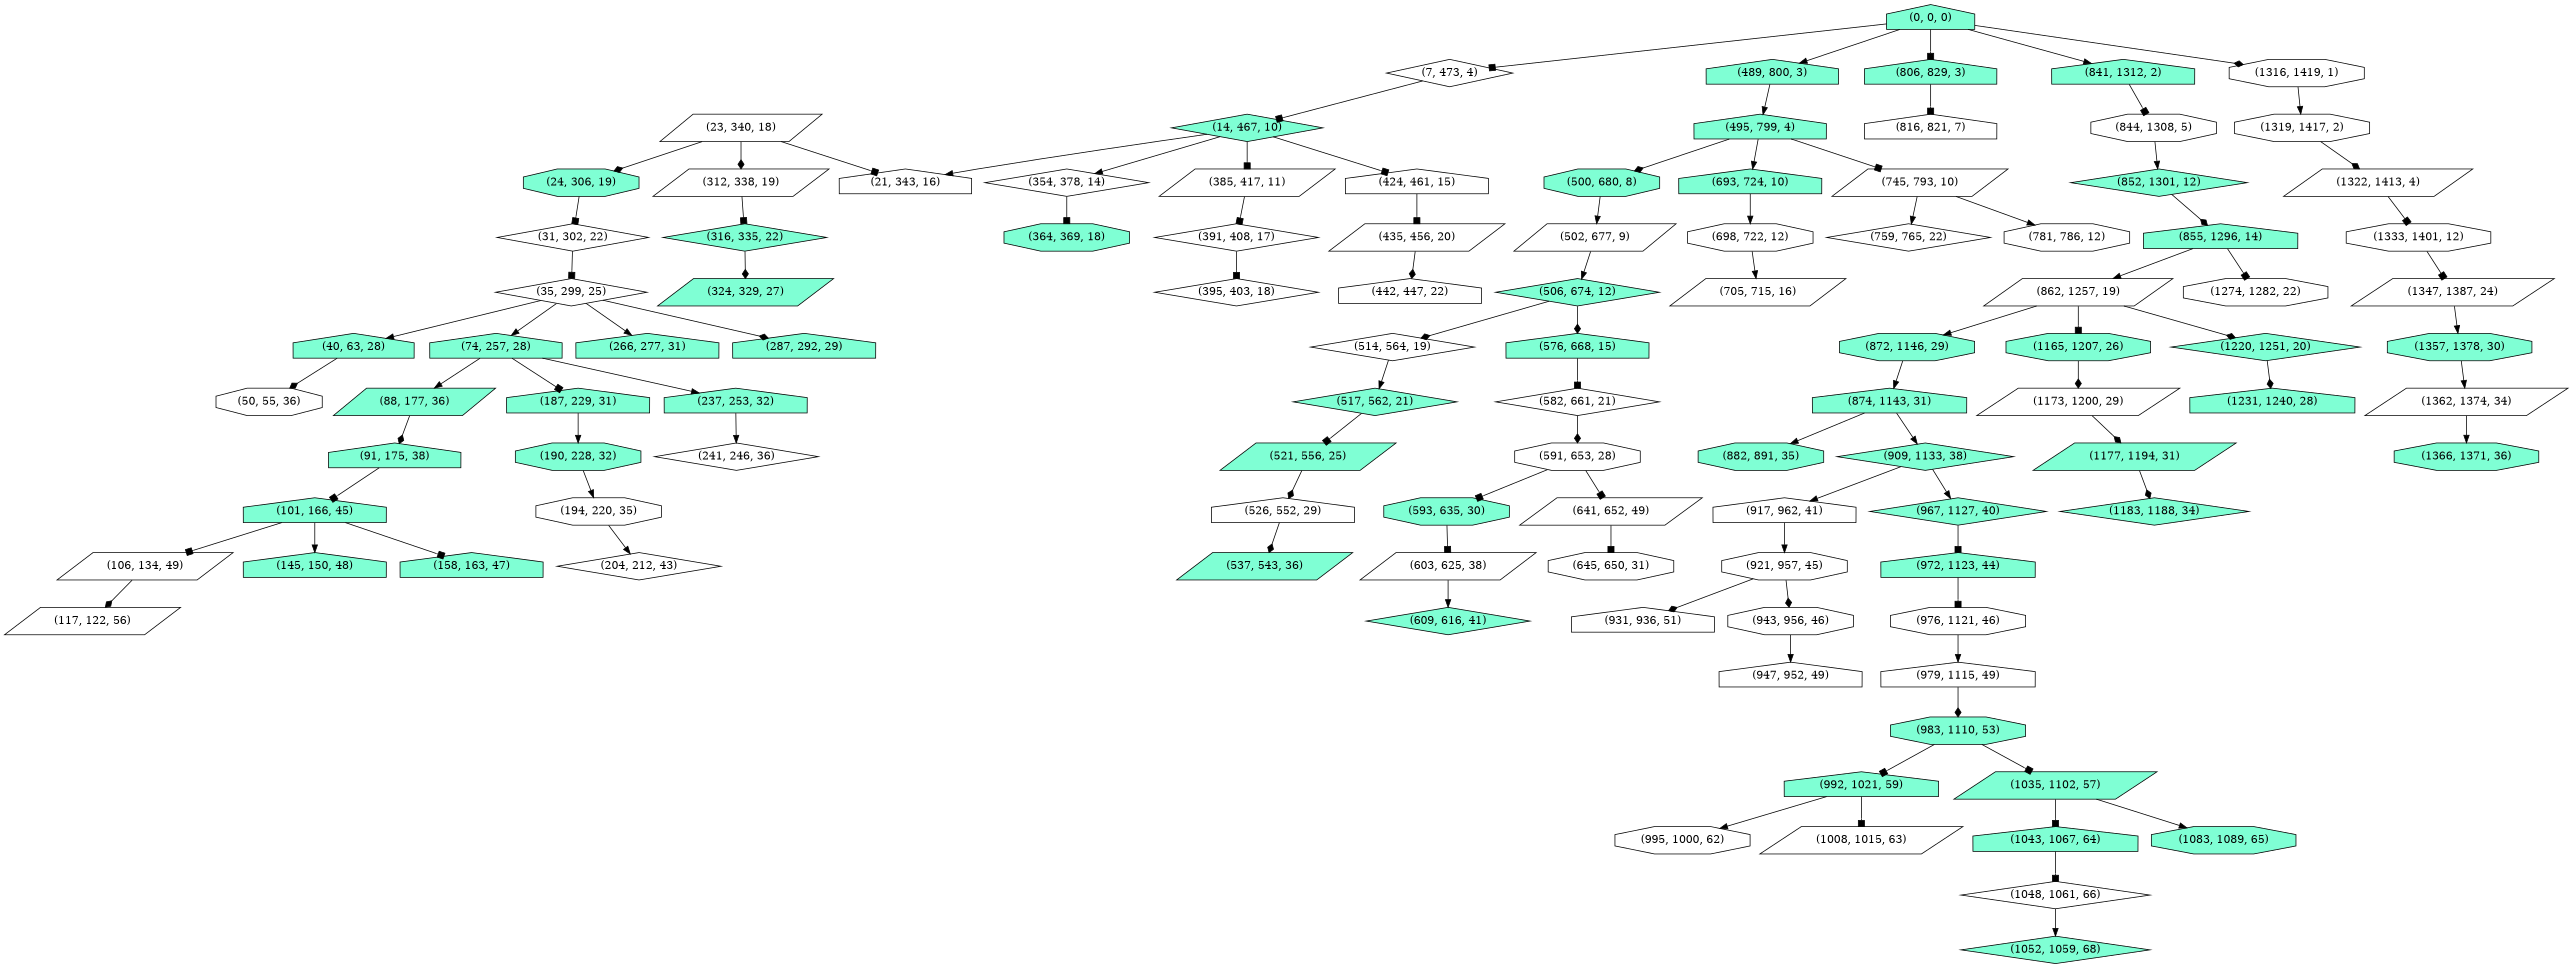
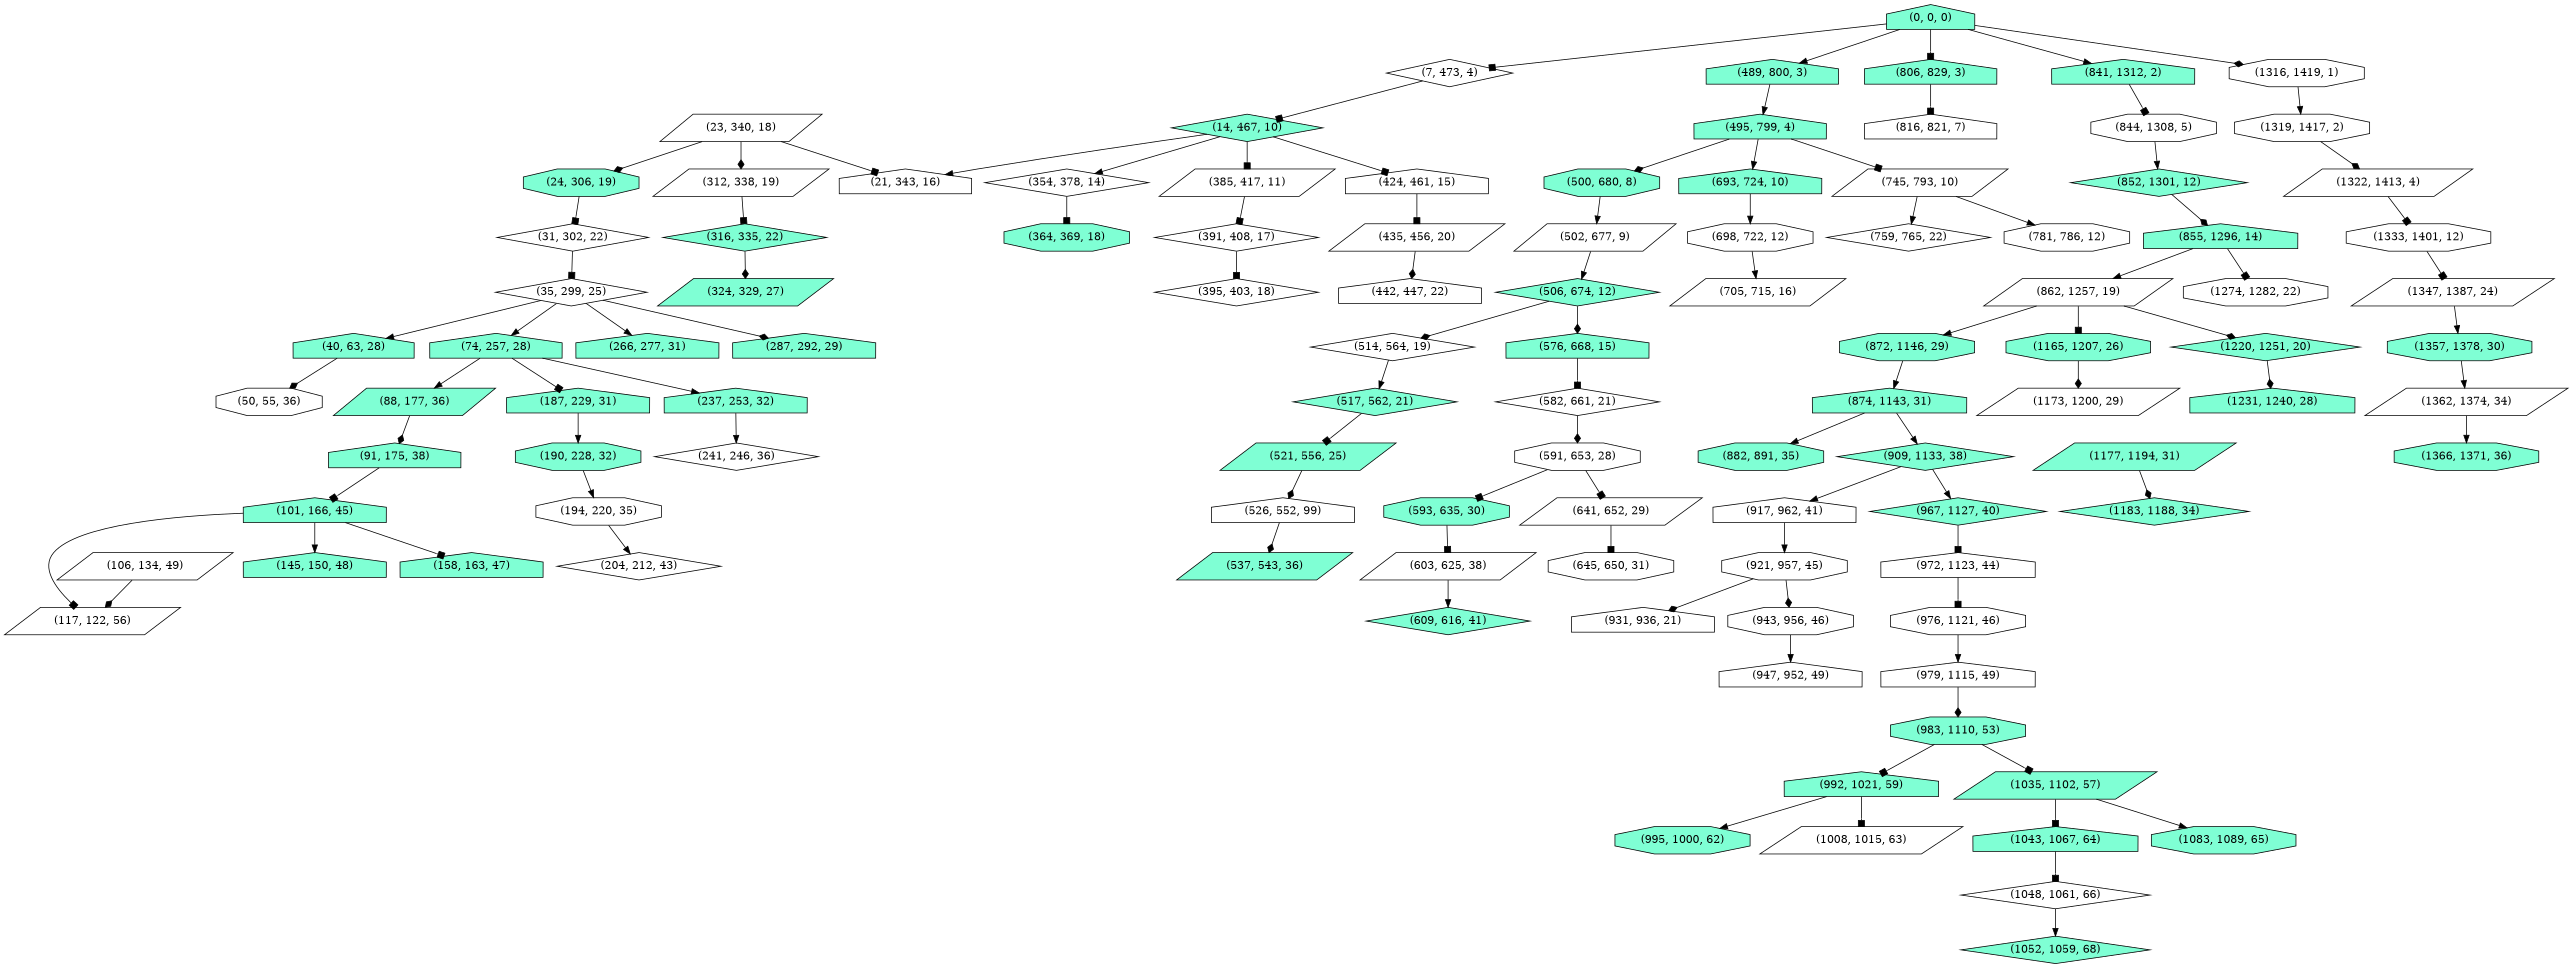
  digraph {
    node [fillcolor=white shape=house style=filled]
    edge [arrowhead=normal]
    "(0, 0, 0)" [fillcolor=aquamarine]
    "(7, 473, 4)" [shape=diamond]
    "(489, 800, 3)" [fillcolor=aquamarine]
    "(806, 829, 3)" [fillcolor=aquamarine]
    "(841, 1312, 2)" [fillcolor=aquamarine]
    "(1316, 1419, 1)" [shape=octagon]
    "(14, 467, 10)" [fillcolor=aquamarine shape=diamond]
    "(495, 799, 4)" [fillcolor=aquamarine]
    "(816, 821, 7)"
    "(844, 1308, 5)" [shape=octagon]
    "(1319, 1417, 2)" [shape=octagon]
    "(21, 343, 16)"
    "(354, 378, 14)" [shape=diamond]
    "(385, 417, 11)" [shape=parallelogram]
    "(424, 461, 15)"
    "(364, 369, 18)" [fillcolor=aquamarine shape=octagon]
    "(391, 408, 17)" [shape=diamond]
    "(435, 456, 20)" [shape=parallelogram]
    "(23, 340, 18)" [shape=parallelogram]
    "(24, 306, 19)" [fillcolor=aquamarine shape=octagon]
    "(312, 338, 19)" [shape=parallelogram]
    "(31, 302, 22)" [shape=diamond]
    "(316, 335, 22)" [fillcolor=aquamarine shape=diamond]
    "(35, 299, 25)" [shape=diamond]
    "(40, 63, 28)" [fillcolor=aquamarine]
    "(74, 257, 28)" [fillcolor=aquamarine]
    "(266, 277, 31)" [fillcolor=aquamarine]
    "(287, 292, 29)" [fillcolor=aquamarine]
    "(50, 55, 36)" [shape=octagon]
    "(88, 177, 36)" [fillcolor=aquamarine shape=parallelogram]
    "(187, 229, 31)" [fillcolor=aquamarine]
    "(237, 253, 32)" [fillcolor=aquamarine]
    "(91, 175, 38)" [fillcolor=aquamarine]
    "(190, 228, 32)" [fillcolor=aquamarine shape=octagon]
    "(241, 246, 36)" [shape=diamond]
    "(101, 166, 45)" [fillcolor=aquamarine]
    "(106, 134, 49)" [shape=parallelogram]
    "(145, 150, 48)" [fillcolor=aquamarine]
    "(158, 163, 47)" [fillcolor=aquamarine]
    "(117, 122, 56)" [shape=parallelogram]
    "(194, 220, 35)" [shape=octagon]
    "(204, 212, 43)" [shape=diamond]
    "(324, 329, 27)" [fillcolor=aquamarine shape=parallelogram]
    "(395, 403, 18)" [shape=diamond]
    "(442, 447, 22)"
    "(500, 680, 8)" [fillcolor=aquamarine shape=octagon]
    "(693, 724, 10)" [fillcolor=aquamarine]
    "(745, 793, 10)" [shape=parallelogram]
    "(502, 677, 9)" [shape=parallelogram]
    "(698, 722, 12)" [shape=octagon]
    "(759, 765, 22)" [shape=diamond]
    "(781, 786, 12)" [shape=octagon]
    "(506, 674, 12)" [fillcolor=aquamarine shape=diamond]
    "(514, 564, 19)" [shape=diamond]
    "(576, 668, 15)" [fillcolor=aquamarine]
    "(517, 562, 21)" [fillcolor=aquamarine shape=diamond]
    "(582, 661, 21)" [shape=diamond]
    "(521, 556, 25)" [fillcolor=aquamarine shape=parallelogram]
-   "(526, 552, 29)"
+   "(526, 552, 29)" [label="(526, 552, 99)"]
    "(537, 543, 36)" [fillcolor=aquamarine shape=parallelogram]
    "(591, 653, 28)" [shape=octagon]
    "(593, 635, 30)" [fillcolor=aquamarine shape=octagon]
-   "(641, 652, 29)" [shape=parallelogram label="(641, 652, 49)"]
+   "(641, 652, 29)" [shape=parallelogram]
    "(603, 625, 38)" [shape=parallelogram]
    "(645, 650, 31)" [shape=octagon]
    "(609, 616, 41)" [fillcolor=aquamarine shape=diamond]
    "(705, 715, 16)" [shape=parallelogram]
    "(852, 1301, 12)" [fillcolor=aquamarine shape=diamond]
    "(855, 1296, 14)" [fillcolor=aquamarine]
    "(862, 1257, 19)" [shape=parallelogram]
    "(1274, 1282, 22)" [shape=octagon]
    "(872, 1146, 29)" [fillcolor=aquamarine shape=octagon]
    "(1165, 1207, 26)" [fillcolor=aquamarine shape=octagon]
    "(1220, 1251, 20)" [fillcolor=aquamarine shape=diamond]
    "(874, 1143, 31)" [fillcolor=aquamarine]
    "(1173, 1200, 29)" [shape=parallelogram]
    "(1231, 1240, 28)" [fillcolor=aquamarine]
    "(882, 891, 35)" [fillcolor=aquamarine shape=octagon]
    "(909, 1133, 38)" [fillcolor=aquamarine shape=diamond]
    "(917, 962, 41)"
    "(967, 1127, 40)" [fillcolor=aquamarine shape=diamond]
    "(921, 957, 45)" [shape=octagon]
-   "(972, 1123, 44)" [fillcolor=aquamarine]
-   "(931, 936, 51)"
+   "(972, 1123, 44)"
+   "(931, 936, 51)" [label="(931, 936, 21)"]
    "(943, 956, 46)" [shape=octagon]
    "(947, 952, 49)"
    "(976, 1121, 46)" [shape=octagon]
    "(979, 1115, 49)"
    "(983, 1110, 53)" [fillcolor=aquamarine shape=octagon]
    "(992, 1021, 59)" [fillcolor=aquamarine]
    "(1035, 1102, 57)" [fillcolor=aquamarine shape=parallelogram]
-   "(995, 1000, 62)" [shape=octagon]
+   "(995, 1000, 62)" [fillcolor=aquamarine shape=octagon]
    "(1008, 1015, 63)" [shape=parallelogram]
    "(1043, 1067, 64)" [fillcolor=aquamarine]
    "(1083, 1089, 65)" [fillcolor=aquamarine shape=octagon]
    "(1048, 1061, 66)" [shape=diamond]
    "(1052, 1059, 68)" [fillcolor=aquamarine shape=diamond]
    "(1177, 1194, 31)" [fillcolor=aquamarine shape=parallelogram]
    "(1183, 1188, 34)" [fillcolor=aquamarine shape=diamond]
    "(1322, 1413, 4)" [shape=parallelogram]
    "(1333, 1401, 12)" [shape=octagon]
    "(1347, 1387, 24)" [shape=parallelogram]
    "(1357, 1378, 30)" [fillcolor=aquamarine shape=octagon]
    "(1362, 1374, 34)" [shape=parallelogram]
    "(1366, 1371, 36)" [fillcolor=aquamarine shape=octagon]
    "(0, 0, 0)" -> "(7, 473, 4)" [arrowhead=box]
    "(0, 0, 0)" -> "(489, 800, 3)"
    "(0, 0, 0)" -> "(806, 829, 3)" [arrowhead=box]
    "(0, 0, 0)" -> "(841, 1312, 2)"
    "(0, 0, 0)" -> "(1316, 1419, 1)" [arrowhead=diamond]
    "(7, 473, 4)" -> "(14, 467, 10)" [arrowhead=box]
    "(489, 800, 3)" -> "(495, 799, 4)"
    "(806, 829, 3)" -> "(816, 821, 7)" [arrowhead=box]
    "(841, 1312, 2)" -> "(844, 1308, 5)" [arrowhead=box]
    "(1316, 1419, 1)" -> "(1319, 1417, 2)"
    "(14, 467, 10)" -> "(21, 343, 16)"
    "(14, 467, 10)" -> "(354, 378, 14)"
    "(14, 467, 10)" -> "(385, 417, 11)" [arrowhead=box]
    "(14, 467, 10)" -> "(424, 461, 15)" [arrowhead=box]
    "(495, 799, 4)" -> "(500, 680, 8)" [arrowhead=diamond]
    "(495, 799, 4)" -> "(693, 724, 10)"
    "(495, 799, 4)" -> "(745, 793, 10)" [arrowhead=box]
    "(844, 1308, 5)" -> "(852, 1301, 12)"
    "(1319, 1417, 2)" -> "(1322, 1413, 4)" [arrowhead=diamond]
    "(354, 378, 14)" -> "(364, 369, 18)" [arrowhead=box]
    "(385, 417, 11)" -> "(391, 408, 17)" [arrowhead=box]
    "(424, 461, 15)" -> "(435, 456, 20)" [arrowhead=box]
    "(391, 408, 17)" -> "(395, 403, 18)" [arrowhead=box]
    "(435, 456, 20)" -> "(442, 447, 22)" [arrowhead=diamond]
    "(23, 340, 18)" -> "(21, 343, 16)" [arrowhead=box]
    "(23, 340, 18)" -> "(24, 306, 19)" [arrowhead=diamond]
    "(23, 340, 18)" -> "(312, 338, 19)" [arrowhead=diamond]
    "(24, 306, 19)" -> "(31, 302, 22)" [arrowhead=box]
    "(312, 338, 19)" -> "(316, 335, 22)" [arrowhead=box]
    "(31, 302, 22)" -> "(35, 299, 25)" [arrowhead=box]
    "(316, 335, 22)" -> "(324, 329, 27)" [arrowhead=diamond]
    "(35, 299, 25)" -> "(40, 63, 28)"
    "(35, 299, 25)" -> "(74, 257, 28)"
    "(35, 299, 25)" -> "(266, 277, 31)"
    "(35, 299, 25)" -> "(287, 292, 29)" [arrowhead=diamond]
    "(40, 63, 28)" -> "(50, 55, 36)" [arrowhead=diamond]
    "(74, 257, 28)" -> "(88, 177, 36)"
    "(74, 257, 28)" -> "(187, 229, 31)" [arrowhead=box]
    "(74, 257, 28)" -> "(237, 253, 32)"
    "(88, 177, 36)" -> "(91, 175, 38)" [arrowhead=diamond]
    "(187, 229, 31)" -> "(190, 228, 32)"
    "(237, 253, 32)" -> "(241, 246, 36)"
    "(91, 175, 38)" -> "(101, 166, 45)" [arrowhead=box]
    "(190, 228, 32)" -> "(194, 220, 35)"
-   "(101, 166, 45)" -> "(106, 134, 49)" [arrowhead=box]
+   "(101, 166, 45)" -> "(117, 122, 56)" [arrowhead=box]
    "(101, 166, 45)" -> "(145, 150, 48)"
    "(101, 166, 45)" -> "(158, 163, 47)" [arrowhead=box]
    "(106, 134, 49)" -> "(117, 122, 56)" [arrowhead=diamond]
    "(194, 220, 35)" -> "(204, 212, 43)"
    "(500, 680, 8)" -> "(502, 677, 9)"
    "(693, 724, 10)" -> "(698, 722, 12)"
    "(745, 793, 10)" -> "(759, 765, 22)"
    "(745, 793, 10)" -> "(781, 786, 12)"
    "(502, 677, 9)" -> "(506, 674, 12)"
    "(698, 722, 12)" -> "(705, 715, 16)"
    "(506, 674, 12)" -> "(514, 564, 19)" [arrowhead=diamond]
    "(506, 674, 12)" -> "(576, 668, 15)" [arrowhead=diamond]
    "(514, 564, 19)" -> "(517, 562, 21)"
    "(576, 668, 15)" -> "(582, 661, 21)" [arrowhead=box]
    "(517, 562, 21)" -> "(521, 556, 25)" [arrowhead=box]
    "(582, 661, 21)" -> "(591, 653, 28)" [arrowhead=diamond]
    "(521, 556, 25)" -> "(526, 552, 29)" [arrowhead=diamond]
    "(526, 552, 29)" -> "(537, 543, 36)" [arrowhead=diamond]
    "(591, 653, 28)" -> "(593, 635, 30)" [arrowhead=box]
    "(591, 653, 28)" -> "(641, 652, 29)" [arrowhead=box]
    "(593, 635, 30)" -> "(603, 625, 38)" [arrowhead=box]
    "(641, 652, 29)" -> "(645, 650, 31)" [arrowhead=box]
    "(603, 625, 38)" -> "(609, 616, 41)"
    "(852, 1301, 12)" -> "(855, 1296, 14)" [arrowhead=diamond]
    "(855, 1296, 14)" -> "(862, 1257, 19)"
    "(855, 1296, 14)" -> "(1274, 1282, 22)" [arrowhead=box]
    "(862, 1257, 19)" -> "(872, 1146, 29)"
    "(862, 1257, 19)" -> "(1165, 1207, 26)" [arrowhead=box]
    "(862, 1257, 19)" -> "(1220, 1251, 20)" [arrowhead=diamond]
    "(872, 1146, 29)" -> "(874, 1143, 31)"
    "(1165, 1207, 26)" -> "(1173, 1200, 29)" [arrowhead=diamond]
    "(1220, 1251, 20)" -> "(1231, 1240, 28)" [arrowhead=diamond]
    "(874, 1143, 31)" -> "(882, 891, 35)"
    "(874, 1143, 31)" -> "(909, 1133, 38)"
-   "(1173, 1200, 29)" -> "(1177, 1194, 31)" [arrowhead=diamond]
    "(909, 1133, 38)" -> "(917, 962, 41)"
    "(909, 1133, 38)" -> "(967, 1127, 40)"
    "(917, 962, 41)" -> "(921, 957, 45)"
    "(967, 1127, 40)" -> "(972, 1123, 44)" [arrowhead=box]
    "(921, 957, 45)" -> "(931, 936, 51)" [arrowhead=diamond]
    "(921, 957, 45)" -> "(943, 956, 46)" [arrowhead=diamond]
    "(972, 1123, 44)" -> "(976, 1121, 46)" [arrowhead=box]
    "(943, 956, 46)" -> "(947, 952, 49)"
    "(976, 1121, 46)" -> "(979, 1115, 49)"
    "(979, 1115, 49)" -> "(983, 1110, 53)" [arrowhead=diamond]
    "(983, 1110, 53)" -> "(992, 1021, 59)" [arrowhead=box]
    "(983, 1110, 53)" -> "(1035, 1102, 57)" [arrowhead=box]
    "(992, 1021, 59)" -> "(995, 1000, 62)"
    "(992, 1021, 59)" -> "(1008, 1015, 63)" [arrowhead=box]
    "(1035, 1102, 57)" -> "(1043, 1067, 64)" [arrowhead=box]
    "(1035, 1102, 57)" -> "(1083, 1089, 65)"
    "(1043, 1067, 64)" -> "(1048, 1061, 66)" [arrowhead=box]
    "(1048, 1061, 66)" -> "(1052, 1059, 68)"
    "(1177, 1194, 31)" -> "(1183, 1188, 34)" [arrowhead=diamond]
    "(1322, 1413, 4)" -> "(1333, 1401, 12)" [arrowhead=box]
    "(1333, 1401, 12)" -> "(1347, 1387, 24)" [arrowhead=box]
    "(1347, 1387, 24)" -> "(1357, 1378, 30)"
    "(1357, 1378, 30)" -> "(1362, 1374, 34)"
    "(1362, 1374, 34)" -> "(1366, 1371, 36)"
  }
